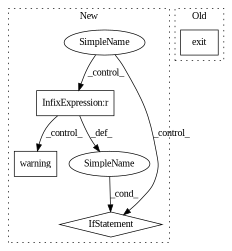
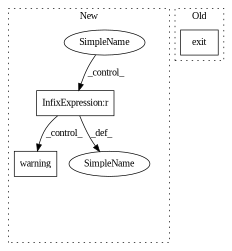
  digraph {
    fontname="Liberation Serif"
    node [a=32 fontname="Liberation Serif" shape=box]
    edge [fontname="Liberation Serif"]
    n1 [l=9 label=warning s=4747]
    n2 [a=42 label=SimpleName shape=ellipse]
    n3 [a=27 l=4 label="InfixExpression:r" s=4689]
    n4 [a=42 label=SimpleName shape=ellipse]
-   n5 [a=25 l="4,2" label=IfStatement s="4663,4697" shape=diamond]
    n6 [l="5,1" label=exit s="3869,3876"]
    subgraph cluster_1 {
      label=New
      style=dotted
      n1
      n2
      n3
      n4
-     n5
    }
    subgraph cluster_2 {
      label=Old
      style=dotted
      n6
    }
    n2 -> n3 [label=_control_]
-   n2 -> n5 [label=_control_]
    n3 -> n1 [label=_control_]
    n3 -> n4 [label=_def_]
-   n4 -> n5 [label=_cond_]
  }
